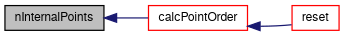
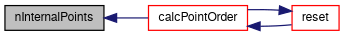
  digraph {
    rankdir=LR
    node [color=red fontname=FreeSans fontsize=10 shape=record]
    edge [color=midnightblue dir=back fontname=FreeSans fontsize=10 labelfontname=FreeSans labelfontsize=10 style=solid]
    n1 [color=black fillcolor=grey75 fontcolor=black height=0.2 label=nInternalPoints style=filled width=0.4]
    n2 [height=0.2 label=calcPointOrder width=0.4]
    n3 [height=0.2 label=reset width=0.4]
    n1 -> n2
    n2 -> n3
+   n3 -> n2
  }
